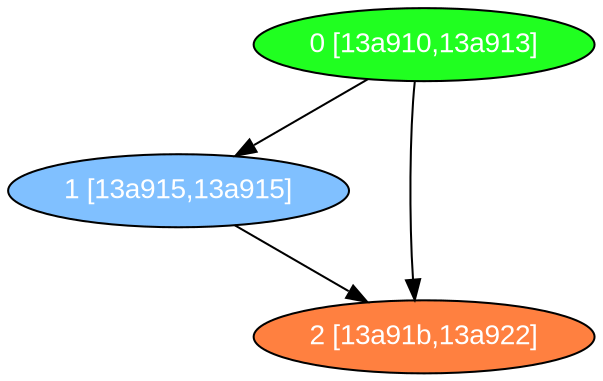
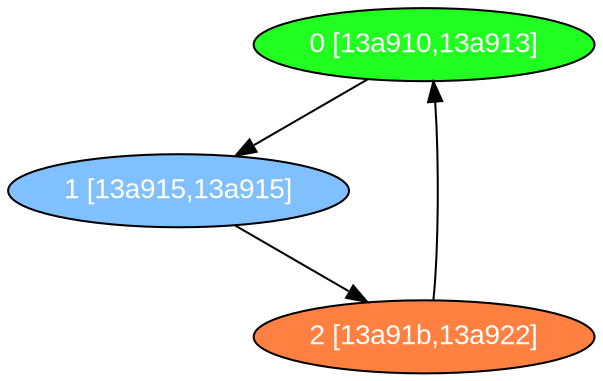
  digraph {
    fontname="Liberation Sans"
    node [fontcolor="#ffffff" shape=oval style=filled fontname="Liberation Sans"]
    edge [fontname="Liberation Sans"]
    n1 [fillcolor="#20FF20" label="0 [13a910,13a913]"]
    n2 [fillcolor="#80C0FF" label="1 [13a915,13a915]"]
    n3 [fillcolor="#FF8040" label="2 [13a91b,13a922]"]
    n1 -> n2
-   n1 -> n3
+   n3 -> n1
    n2 -> n3
  }
